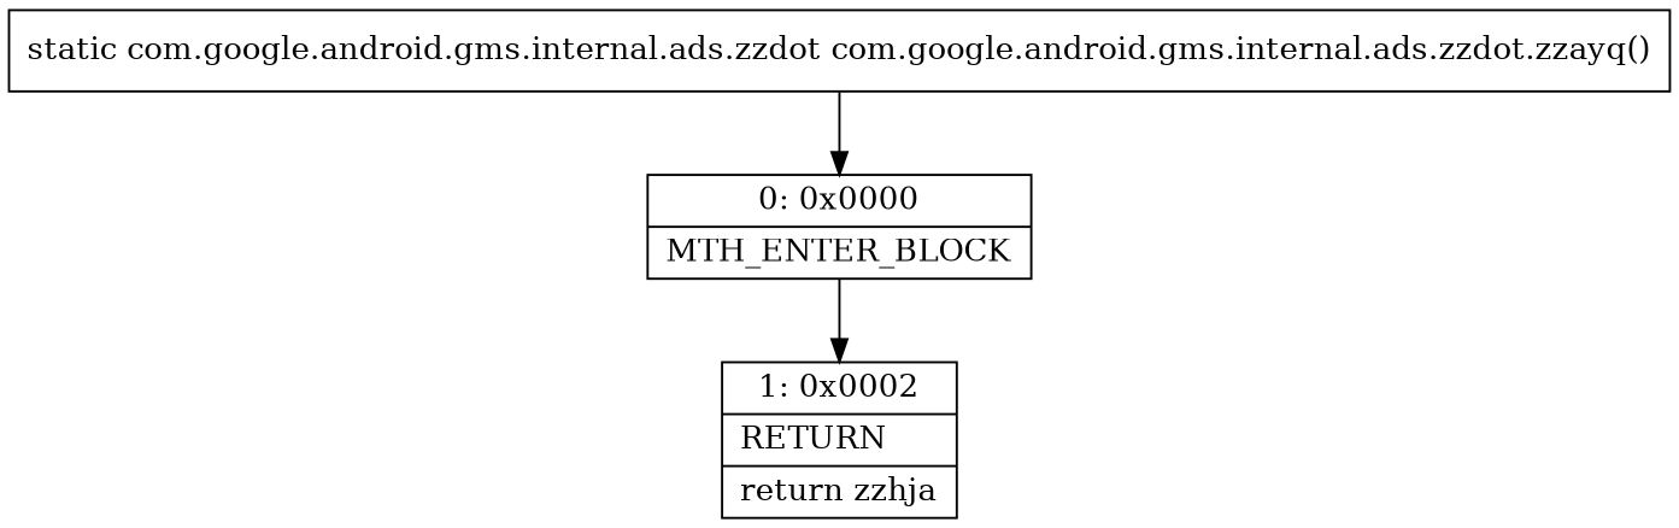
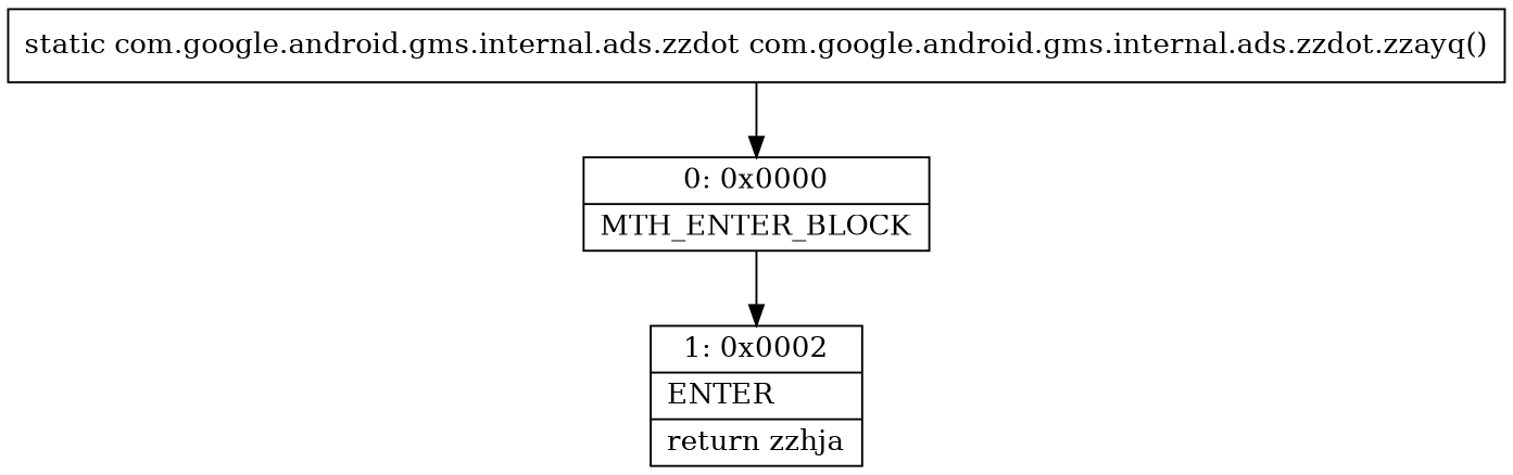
  digraph {
    node [shape=record]
    n1 [label="{0\:\ 0x0000|MTH_ENTER_BLOCK\l}"]
-   n2 [label="{1\:\ 0x0002|RETURN\l|return zzhja\l}"]
+   n2 [label="{1\:\ 0x0002|ENTER\l|return zzhja\l}"]
    n3 [label="{static com.google.android.gms.internal.ads.zzdot com.google.android.gms.internal.ads.zzdot.zzayq() }"]
    n1 -> n2
    n3 -> n1
  }
